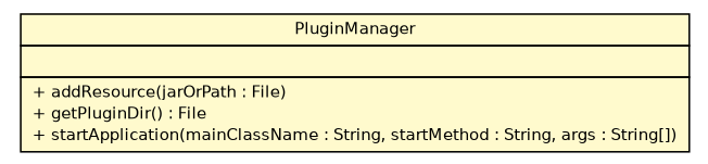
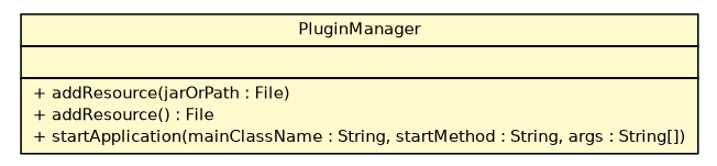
  digraph {
    nodesep=0.25
    ranksep=0.5
-   n1 [fontcolor=black fontname=Helvetica fontsize=10.0 label=<<table title="com.apporiented.hermesftp.PluginManager" border="0" cellborder="1" cellspacing="0" cellpadding="2" port="p" bgcolor="lemonChiffon" href="./PluginManager.html"> 		<tr><td><table border="0" cellspacing="0" cellpadding="1"> <tr><td align="center" balign="center"> PluginManager </td></tr> 		</table></td></tr> 		<tr><td><table border="0" cellspacing="0" cellpadding="1"> <tr><td align="left" balign="left">  </td></tr> 		</table></td></tr> 		<tr><td><table border="0" cellspacing="0" cellpadding="1"> <tr><td align="left" balign="left"> + addResource(jarOrPath : File) </td></tr> <tr><td align="left" balign="left"> + getPluginDir() : File </td></tr> <tr><td align="left" balign="left"> + startApplication(mainClassName : String, startMethod : String, args : String[]) </td></tr> 		</table></td></tr> 		</table>> shape=plaintext]
+   n1 [fontcolor=black fontname=Helvetica fontsize=10.0 label=<<table title="com.apporiented.hermesftp.PluginManager" border="0" cellborder="1" cellspacing="0" cellpadding="2" port="p" bgcolor="lemonChiffon" href="./PluginManager.html"> 		<tr><td><table border="0" cellspacing="0" cellpadding="1"> <tr><td align="center" balign="center"> PluginManager </td></tr> 		</table></td></tr> 		<tr><td><table border="0" cellspacing="0" cellpadding="1"> <tr><td align="left" balign="left">  </td></tr> 		</table></td></tr> 		<tr><td><table border="0" cellspacing="0" cellpadding="1"> <tr><td align="left" balign="left"> + addResource(jarOrPath : File) </td></tr> <tr><td align="left" balign="left"> + addResource() : File </td></tr> <tr><td align="left" balign="left"> + startApplication(mainClassName : String, startMethod : String, args : String[]) </td></tr> 		</table></td></tr> 		</table>> shape=plaintext]
  }
